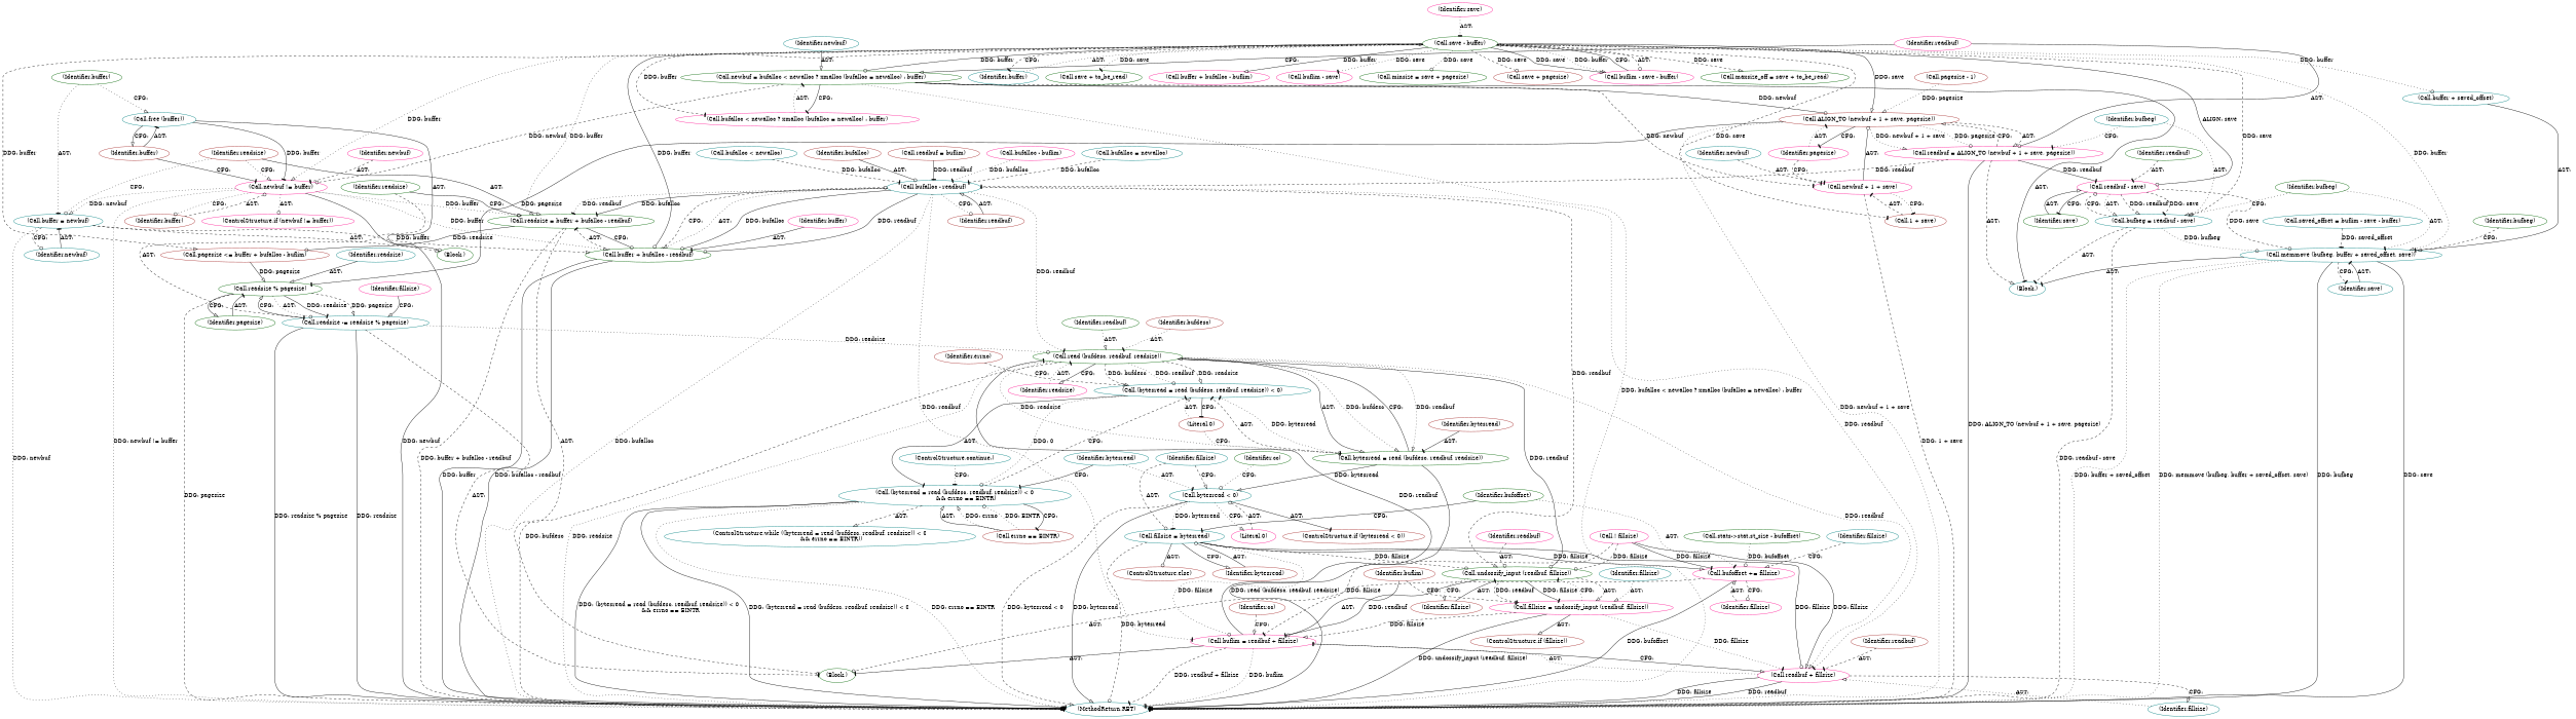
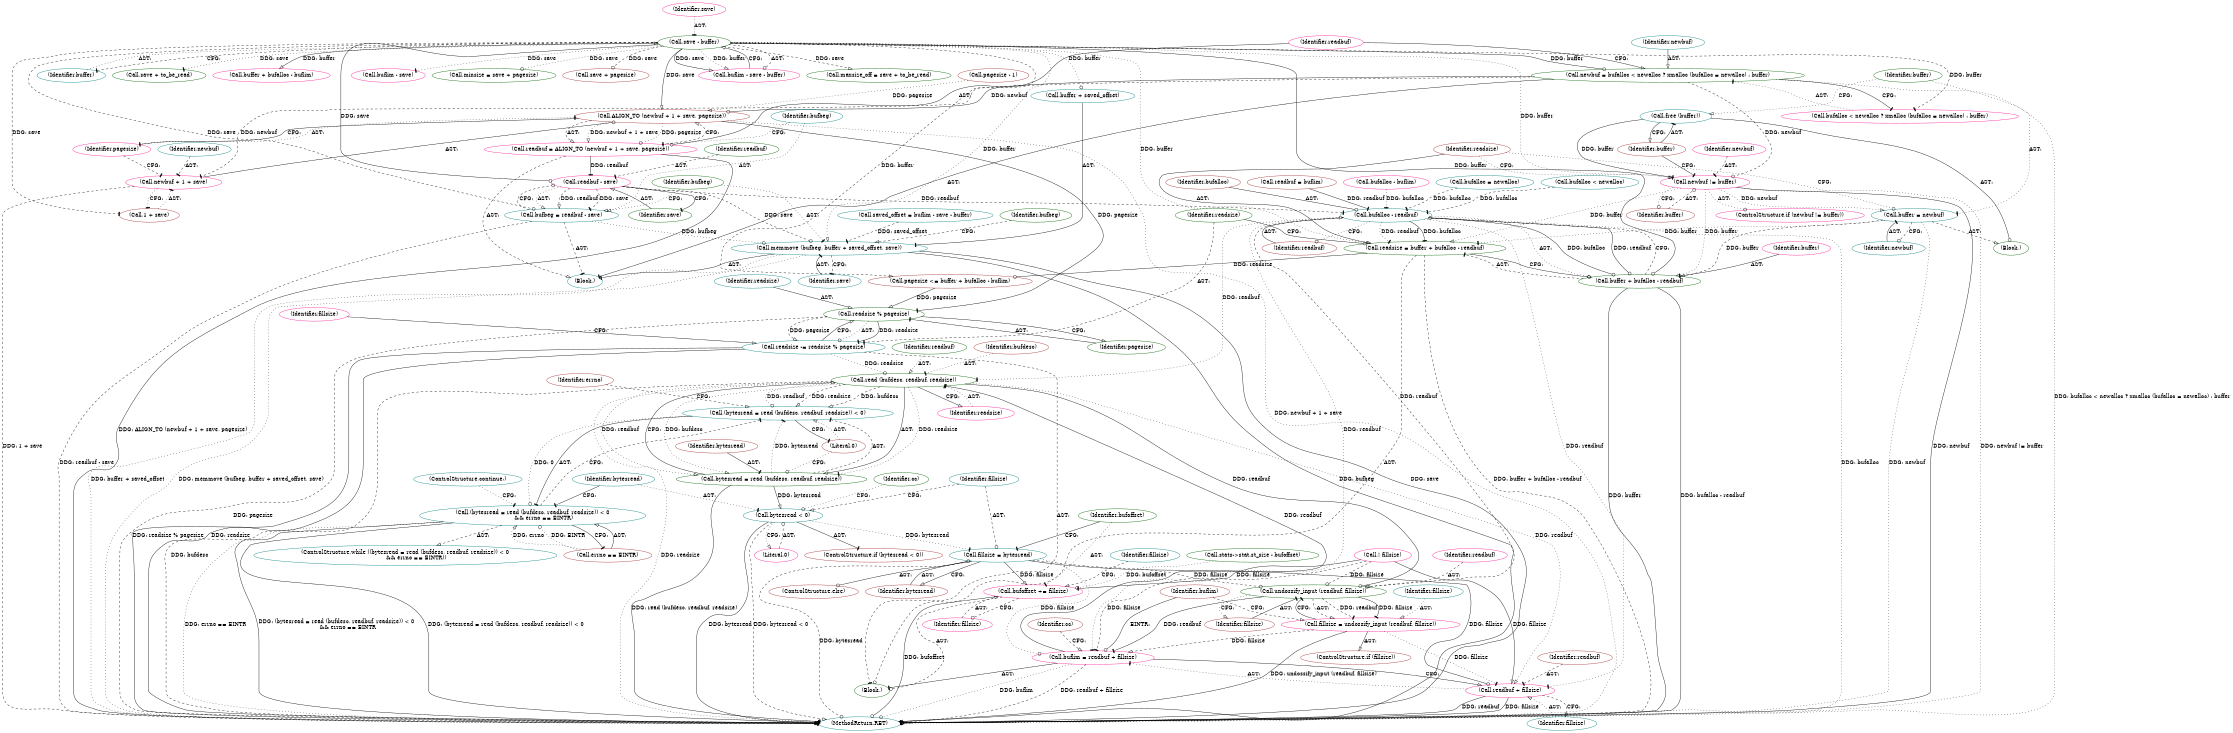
  digraph {
    node [color=teal]
    edge [arrowhead=tee style=solid]
    n1 [color=darkgreen label="(Call,newbuf = bufalloc < newalloc ? xmalloc (bufalloc = newalloc) : buffer)"]
    n2 [color=brown label="(Call,ALIGN_TO (newbuf + 1 + save, pagesize))"]
    n3 [color=deeppink label="(Call,newbuf + 1 + save)"]
    n4 [color=deeppink label="(Call,newbuf != buffer)"]
    n5 [label="(MethodReturn,RET)"]
    n6 [label="(Block,)"]
    n7 [color=deeppink label="(Call,bufalloc < newalloc ? xmalloc (bufalloc = newalloc) : buffer)"]
    n8 [color=deeppink label="(Call,readbuf = ALIGN_TO (newbuf + 1 + save, pagesize))"]
    n9 [color=darkgreen label="(Call,readsize % pagesize)"]
    n10 [color=deeppink label="(Identifier,pagesize)"]
    n11 [color=brown label="(Call,1 + save)"]
    n12 [color=darkgreen label="(Call,readsize = buffer + bufalloc - readbuf)"]
    n13 [color=darkgreen label="(Call,buffer + bufalloc - readbuf)"]
    n14 [label="(Call,buffer = newbuf)"]
    n15 [color=brown label="(Identifier,buffer)"]
    n16 [color=deeppink label="(ControlStructure,if (newbuf != buffer))"]
    n17 [color=darkgreen label="(Call,save - buffer)"]
    n18 [color=deeppink label="(Call,readbuf - save)"]
    n19 [label="(Call,memmove (bufbeg, buffer + saved_offset, save))"]
    n20 [label="(Identifier,buffer)"]
    n21 [color=darkgreen label="(Call,save + to_be_read)"]
    n22 [color=deeppink label="(Call,buffer + bufalloc - buflim)"]
    n23 [color=deeppink label="(Call,buflim - save)"]
    n24 [color=darkgreen label="(Call,minsize = save + pagesize)"]
    n25 [color=brown label="(Call,save + pagesize)"]
    n26 [color=brown label="(Call,pagesize <= buffer + bufalloc - buflim)"]
    n27 [label="(Call,buffer + saved_offset)"]
    n28 [color=deeppink label="(Call,buflim - save - buffer)"]
    n29 [color=darkgreen label="(Call,maxsize_off = save + to_be_read)"]
    n30 [label="(Call,bufbeg = readbuf - save)"]
    n31 [label="(Call,bufalloc - readbuf)"]
    n32 [color=darkgreen label="(Identifier,save)"]
    n33 [label="(Identifier,save)"]
    n34 [color=darkgreen label="(Block,)"]
    n35 [label="(Call,readsize -= readsize % pagesize)"]
    n36 [color=darkgreen label="(Identifier,pagesize)"]
    n37 [color=darkgreen label="(Call,read (bufdesc, readbuf, readsize))"]
    n38 [color=darkgreen label="(Call,undossify_input (readbuf, fillsize))"]
    n39 [color=deeppink label="(Call,buflim = readbuf + fillsize)"]
    n40 [color=deeppink label="(Call,readbuf + fillsize)"]
    n41 [color=brown label="(Identifier,readbuf)"]
    n42 [label="(Call,(bytesread = read (bufdesc, readbuf, readsize)) < 0)"]
    n43 [color=darkgreen label="(Call,bytesread = read (bufdesc, readbuf, readsize))"]
    n44 [color=deeppink label="(Identifier,readsize)"]
    n45 [color=deeppink label="(Call,fillsize = undossify_input (readbuf, fillsize))"]
    n46 [color=brown label="(Identifier,fillsize)"]
    n47 [label="(Identifier,fillsize)"]
    n48 [label="(Call,(bytesread = read (bufdesc, readbuf, readsize)) < 0\n             && errno == EINTR)"]
    n49 [color=brown label="(Literal,0)"]
    n50 [label="(Call,bytesread < 0)"]
    n51 [color=brown label="(Call,errno == EINTR)"]
    n52 [label="(ControlStructure,while ((bytesread = read (bufdesc, readbuf, readsize)) < 0\n             && errno == EINTR))"]
    n53 [label="(Call,fillsize = bytesread)"]
    n54 [color=brown label="(ControlStructure,if (bytesread < 0))"]
    n55 [color=deeppink label="(Literal,0)"]
    n56 [color=deeppink label="(Call,bufoffset += fillsize)"]
    n57 [color=brown label="(ControlStructure,else)"]
    n58 [color=brown label="(Identifier,bytesread)"]
    n59 [color=deeppink label="(Identifier,fillsize)"]
    n60 [color=brown label="(ControlStructure,if (fillsize))"]
    n61 [label="(Call,free (buffer))"]
    n62 [color=darkgreen label="(Block,)"]
    n63 [color=brown label="(Identifier,buffer)"]
    n64 [label="(Identifier,newbuf)"]
    n65 [color=darkgreen label="(Identifier,readsize)"]
    n66 [color=deeppink label="(Identifier,newbuf)"]
    n67 [color=darkgreen label="(Identifier,bufbeg)"]
    n68 [color=brown label="(Call,readbuf = buflim)"]
    n69 [color=brown label="(Identifier,readbuf)"]
    n70 [color=deeppink label="(Identifier,readbuf)"]
    n71 [color=deeppink label="(Call,! fillsize)"]
    n72 [color=darkgreen label="(Identifier,bufoffset)"]
    n73 [label="(Identifier,bytesread)"]
    n74 [color=brown label="(Identifier,cc)"]
    n75 [label="(Identifier,readsize)"]
    n76 [color=deeppink label="(Identifier,save)"]
    n77 [color=darkgreen label="(Identifier,bufbeg)"]
    n78 [color=deeppink label="(Call,bufalloc - buflim)"]
    n79 [color=darkgreen label="(Identifier,buffer)"]
    n80 [color=brown label="(Identifier,errno)"]
    n81 [color=darkgreen label="(Identifier,cc)"]
    n82 [color=brown label="(Identifier,bytesread)"]
    n83 [color=deeppink label="(Identifier,buffer)"]
    n84 [color=deeppink label="(Identifier,readbuf)"]
    n85 [color=brown label="(Call,pagesize - 1)"]
    n86 [label="(Identifier,bufbeg)"]
    n87 [color=brown label="(Identifier,readsize)"]
    n88 [color=brown label="(Identifier,buflim)"]
    n89 [label="(Identifier,fillsize)"]
    n90 [label="(Identifier,newbuf)"]
    n91 [label="(Call,bufalloc = newalloc)"]
    n92 [color=darkgreen label="(Identifier,readbuf)"]
    n93 [label="(ControlStructure,continue;)"]
    n94 [color=brown label="(Identifier,bufdesc)"]
    n95 [label="(Call,bufalloc < newalloc)"]
    n96 [label="(Identifier,fillsize)"]
    n97 [color=darkgreen label="(Call,stats->stat.st_size - bufoffset)"]
    n98 [color=brown label="(Identifier,bufalloc)"]
    n99 [label="(Identifier,fillsize)"]
    n100 [label="(Identifier,newbuf)"]
    n101 [color=darkgreen label="(Identifier,readbuf)"]
    n102 [color=deeppink label="(Identifier,fillsize)"]
    n103 [label="(Call,saved_offset = buflim - save - buffer)"]
    n1 -> n2 [arrowhead=odot label="DDG: newbuf"]
    n1 -> n3 [label="DDG: newbuf" style=dashed]
    n1 -> n4 [arrowhead=odot label="DDG: newbuf" style=dashed]
    n1 -> n5 [label="DDG: bufalloc < newalloc ? xmalloc (bufalloc = newalloc) : buffer" style=dotted]
    n1 -> n6 [label="AST: "]
    n1 -> n7 [label="CFG: "]
    n2 -> n5 [arrowhead=odot label="DDG: newbuf + 1 + save" style=dotted]
    n2 -> n8 [arrowhead=onormal label="AST: " style=dashed]
    n2 -> n8 [arrowhead=onormal label="DDG: newbuf + 1 + save" style=dotted]
    n2 -> n8 [arrowhead=odot label="DDG: pagesize" style=dotted]
    n2 -> n9 [label="DDG: pagesize"]
    n2 -> n10 [label="CFG: "]
    n3 -> n2 [arrowhead=odot label="AST: "]
    n3 -> n5 [label="DDG: 1 + save" style=dashed]
    n3 -> n11 [label="CFG: " style=dotted]
    n4 -> n5 [arrowhead=odot label="DDG: newbuf"]
    n4 -> n5 [label="DDG: newbuf != buffer" style=dotted]
    n4 -> n12 [arrowhead=onormal label="DDG: buffer" style=dotted]
    n4 -> n13 [arrowhead=onormal label="DDG: buffer" style=dotted]
    n4 -> n14 [arrowhead=onormal label="DDG: newbuf" style=dotted]
    n4 -> n15 [arrowhead=odot label="CFG: " style=dotted]
    n4 -> n16 [arrowhead=odot label="AST: " style=dotted]
    n7 -> n1 [label="AST: " style=dotted]
    n8 -> n2 [arrowhead=onormal label="CFG: " style=dashed]
    n8 -> n5 [arrowhead=onormal label="DDG: ALIGN_TO (newbuf + 1 + save, pagesize)"]
    n8 -> n6 [arrowhead=onormal label="AST: " style=dashed]
    n8 -> n18 [label="DDG: readbuf"]
    n9 -> n5 [arrowhead=onormal label="DDG: pagesize" style=dashed]
    n9 -> n35 [arrowhead=odot label="AST: " style=dotted]
    n9 -> n35 [label="DDG: readsize"]
    n9 -> n35 [arrowhead=onormal label="DDG: pagesize" style=dashed]
    n9 -> n36 [arrowhead=onormal label="CFG: "]
    n10 -> n2 [label="AST: " style=dotted]
    n10 -> n3 [label="CFG: " style=dashed]
-   n11 -> n3 [label="AST: " style=dashed]
+   n11 -> n3 [label="AST: " style=dotted]
    n12 -> n5 [label="DDG: buffer + bufalloc - readbuf" style=dashed]
    n12 -> n13 [arrowhead=odot label="CFG: "]
    n12 -> n26 [arrowhead=odot label="DDG: readsize"]
    n12 -> n34 [arrowhead=odot label="AST: " style=dashed]
    n13 -> n5 [arrowhead=odot label="DDG: bufalloc - readbuf"]
    n13 -> n5 [arrowhead=odot label="DDG: buffer"]
    n13 -> n12 [label="AST: " style=dashed]
    n13 -> n31 [arrowhead=odot label="CFG: " style=dashed]
    n14 -> n5 [arrowhead=odot label="DDG: newbuf" style=dotted]
+   n14 -> n12 [label="DDG: buffer" style=dotted]
    n14 -> n13 [arrowhead=onormal label="DDG: buffer" style=dashed]
    n14 -> n62 [arrowhead=onormal label="AST: " style=dashed]
    n14 -> n64 [arrowhead=odot label="CFG: " style=dashed]
    n15 -> n4 [arrowhead=odot label="AST: " style=dashed]
    n17 -> n1 [arrowhead=odot label="DDG: buffer"]
    n17 -> n2 [arrowhead=onormal label="DDG: save"]
    n17 -> n4 [arrowhead=onormal label="DDG: buffer" style=dotted]
    n17 -> n7 [label="DDG: buffer" style=dashed]
    n17 -> n11 [label="DDG: save" style=dashed]
    n17 -> n12 [arrowhead=onormal label="DDG: buffer" style=dotted]
    n17 -> n13 [arrowhead=odot label="DDG: buffer"]
-   n17 -> n18 [arrowhead=odot label="ALIGN: save"]
+   n17 -> n18 [arrowhead=odot label="DDG: save"]
    n17 -> n19 [arrowhead=onormal label="DDG: buffer" style=dotted]
    n17 -> n20 [label="CFG: " style=dashed]
    n17 -> n21 [label="DDG: save" style=dotted]
    n17 -> n22 [arrowhead=onormal label="DDG: buffer"]
    n17 -> n23 [label="DDG: save" style=dotted]
    n17 -> n24 [arrowhead=odot label="DDG: save" style=dotted]
    n17 -> n25 [arrowhead=odot label="DDG: save" style=dashed]
    n17 -> n26 [arrowhead=onormal label="DDG: buffer" style=dashed]
    n17 -> n27 [arrowhead=odot label="DDG: buffer" style=dotted]
    n17 -> n28 [arrowhead=odot label="AST: " style=dashed]
    n17 -> n28 [arrowhead=onormal label="DDG: save"]
    n17 -> n28 [arrowhead=onormal label="DDG: buffer" style=dotted]
    n17 -> n29 [arrowhead=onormal label="DDG: save" style=dashed]
    n17 -> n30 [arrowhead=odot label="DDG: save" style=dashed]
    n18 -> n19 [arrowhead=odot label="DDG: save" style=dashed]
    n18 -> n30 [arrowhead=onormal label="AST: " style=dotted]
    n18 -> n30 [arrowhead=onormal label="DDG: readbuf" style=dashed]
    n18 -> n30 [label="DDG: save" style=dashed]
-   n8 -> n31 [label="DDG: readbuf" style=dashed]
+   n18 -> n31 [label="DDG: readbuf" style=dashed]
    n18 -> n32 [label="CFG: "]
    n19 -> n5 [label="DDG: memmove (bufbeg, buffer + saved_offset, save)" style=dotted]
    n19 -> n5 [arrowhead=onormal label="DDG: bufbeg"]
    n19 -> n5 [arrowhead=onormal label="DDG: save"]
    n19 -> n5 [label="DDG: buffer + saved_offset" style=dotted]
    n19 -> n6 [label="AST: "]
    n19 -> n33 [label="CFG: " style=dashed]
    n20 -> n17 [arrowhead=onormal label="AST: " style=dotted]
    n26 -> n9 [arrowhead=onormal label="DDG: pagesize"]
    n27 -> n19 [label="AST: "]
    n28 -> n17 [arrowhead=onormal label="CFG: "]
    n30 -> n5 [arrowhead=odot label="DDG: readbuf - save" style=dashed]
    n30 -> n6 [label="AST: " style=dashed]
    n30 -> n18 [arrowhead=odot label="CFG: " style=dashed]
    n30 -> n19 [arrowhead=odot label="DDG: bufbeg" style=dotted]
    n31 -> n5 [label="DDG: bufalloc" style=dotted]
    n31 -> n12 [label="DDG: bufalloc"]
    n31 -> n12 [label="DDG: readbuf" style=dotted]
    n31 -> n13 [arrowhead=onormal label="AST: " style=dotted]
    n31 -> n13 [arrowhead=odot label="DDG: bufalloc"]
    n31 -> n13 [arrowhead=odot label="DDG: readbuf"]
    n31 -> n37 [label="DDG: readbuf" style=dotted]
    n31 -> n38 [arrowhead=onormal label="DDG: readbuf" style=dashed]
    n31 -> n39 [label="DDG: readbuf" style=dotted]
    n31 -> n40 [label="DDG: readbuf" style=dotted]
    n31 -> n41 [arrowhead=odot label="CFG: " style=dotted]
    n32 -> n18 [arrowhead=onormal label="AST: "]
    n33 -> n19 [label="AST: "]
    n35 -> n5 [arrowhead=onormal label="DDG: readsize % pagesize"]
    n35 -> n5 [arrowhead=odot label="DDG: readsize"]
    n35 -> n9 [arrowhead=onormal label="CFG: "]
    n35 -> n34 [label="AST: " style=dashed]
    n35 -> n37 [arrowhead=odot label="DDG: readsize" style=dotted]
    n36 -> n9 [label="AST: "]
    n37 -> n5 [arrowhead=onormal label="DDG: bufdesc" style=dashed]
    n37 -> n5 [label="DDG: readsize" style=dotted]
    n37 -> n38 [arrowhead=odot label="DDG: readbuf"]
    n37 -> n40 [arrowhead=onormal label="DDG: readbuf" style=dotted]
    n37 -> n42 [arrowhead=onormal label="DDG: bufdesc" style=dashed]
    n37 -> n42 [arrowhead=odot label="DDG: readbuf" style=dotted]
    n37 -> n42 [arrowhead=onormal label="DDG: readsize" style=dashed]
    n37 -> n43 [arrowhead=onormal label="AST: "]
    n37 -> n43 [arrowhead=onormal label="DDG: bufdesc" style=dotted]
    n37 -> n43 [arrowhead=onormal label="DDG: readbuf" style=dotted]
    n37 -> n43 [label="DDG: readsize" style=dotted]
    n37 -> n44 [arrowhead=onormal label="CFG: "]
    n38 -> n39 [label="DDG: readbuf"]
    n38 -> n45 [arrowhead=onormal label="AST: " style=dashed]
    n38 -> n45 [label="DDG: readbuf" style=dashed]
    n38 -> n45 [label="DDG: fillsize"]
    n38 -> n46 [arrowhead=onormal label="CFG: " style=dotted]
    n39 -> n5 [arrowhead=odot label="DDG: buflim" style=dotted]
    n39 -> n5 [label="DDG: readbuf + fillsize" style=dashed]
    n39 -> n34 [label="AST: "]
    n39 -> n37 [label="DDG: readbuf"]
    n39 -> n40 [arrowhead=onormal label="CFG: "]
    n40 -> n5 [label="DDG: readbuf"]
    n40 -> n5 [arrowhead=odot label="DDG: fillsize"]
    n40 -> n39 [label="AST: " style=dotted]
    n40 -> n47 [arrowhead=onormal label="CFG: " style=dashed]
    n41 -> n31 [arrowhead=onormal label="AST: "]
    n42 -> n48 [label="AST: "]
    n42 -> n48 [arrowhead=odot label="DDG: 0" style=dotted]
    n42 -> n49 [label="CFG: "]
    n43 -> n5 [label="DDG: read (bufdesc, readbuf, readsize)"]
    n43 -> n37 [arrowhead=onormal label="CFG: "]
    n43 -> n42 [label="AST: " style=dashed]
    n43 -> n42 [label="DDG: bytesread" style=dotted]
    n43 -> n50 [arrowhead=onormal label="DDG: bytesread"]
    n44 -> n37 [label="AST: " style=dotted]
    n45 -> n5 [arrowhead=onormal label="DDG: undossify_input (readbuf, fillsize)"]
-   n45 -> n38 [label="CFG: " style=dotted]
+   n45 -> n38 [label="CFG: "]
    n45 -> n39 [arrowhead=onormal label="DDG: fillsize" style=dashed]
    n45 -> n40 [label="DDG: fillsize" style=dotted]
    n45 -> n60 [arrowhead=onormal label="AST: "]
    n46 -> n38 [label="AST: "]
    n47 -> n40 [arrowhead=onormal label="AST: " style=dotted]
    n48 -> n5 [label="DDG: (bytesread = read (bufdesc, readbuf, readsize)) < 0\n             && errno == EINTR"]
    n48 -> n5 [label="DDG: (bytesread = read (bufdesc, readbuf, readsize)) < 0"]
    n48 -> n5 [arrowhead=onormal label="DDG: errno == EINTR" style=dotted]
    n48 -> n42 [label="CFG: " style=dashed]
    n48 -> n51 [label="CFG: "]
    n48 -> n52 [arrowhead=onormal label="AST: " style=dashed]
    n49 -> n42 [arrowhead=onormal label="AST: " style=dotted]
    n49 -> n43 [arrowhead=odot label="CFG: " style=dotted]
    n50 -> n5 [arrowhead=onormal label="DDG: bytesread < 0" style=dashed]
    n50 -> n5 [arrowhead=onormal label="DDG: bytesread"]
    n50 -> n53 [label="DDG: bytesread" style=dotted]
    n50 -> n54 [label="AST: "]
    n50 -> n55 [arrowhead=onormal label="CFG: " style=dotted]
    n51 -> n48 [arrowhead=onormal label="AST: "]
    n51 -> n48 [arrowhead=onormal label="DDG: errno" style=dotted]
    n51 -> n48 [arrowhead=odot label="DDG: EINTR" style=dotted]
    n53 -> n5 [arrowhead=odot label="DDG: bytesread" style=dashed]
    n53 -> n38 [arrowhead=odot label="DDG: fillsize" style=dashed]
    n53 -> n39 [arrowhead=odot label="DDG: fillsize" style=dotted]
    n53 -> n40 [arrowhead=odot label="DDG: fillsize"]
    n53 -> n56 [arrowhead=onormal label="DDG: fillsize"]
    n53 -> n57 [arrowhead=odot label="AST: "]
    n53 -> n58 [arrowhead=onormal label="CFG: "]
    n55 -> n50 [arrowhead=odot label="AST: " style=dashed]
    n56 -> n5 [arrowhead=odot label="DDG: bufoffset"]
    n56 -> n34 [arrowhead=odot label="AST: " style=dashed]
    n56 -> n59 [arrowhead=odot label="CFG: " style=dashed]
    n58 -> n53 [arrowhead=odot label="AST: "]
    n59 -> n56 [arrowhead=onormal label="AST: " style=dashed]
    n61 -> n4 [label="DDG: buffer"]
    n61 -> n62 [arrowhead=odot label="AST: "]
    n61 -> n63 [arrowhead=onormal label="CFG: "]
    n63 -> n4 [label="CFG: "]
    n63 -> n61 [label="AST: "]
    n64 -> n14 [label="AST: "]
    n65 -> n12 [arrowhead=odot label="CFG: "]
    n65 -> n35 [label="AST: " style=dashed]
    n66 -> n4 [label="AST: " style=dashed]
    n67 -> n19 [arrowhead=onormal label="CFG: " style=dashed]
    n68 -> n31 [label="DDG: readbuf"]
    n69 -> n40 [label="AST: " style=dashed]
    n70 -> n1 [arrowhead=onormal label="CFG: "]
    n70 -> n8 [arrowhead=odot label="AST: "]
    n71 -> n38 [arrowhead=odot label="DDG: fillsize" style=dashed]
    n71 -> n39 [label="DDG: fillsize" style=dashed]
    n71 -> n40 [arrowhead=onormal label="DDG: fillsize"]
    n71 -> n56 [label="DDG: fillsize"]
    n72 -> n53 [label="CFG: "]
    n72 -> n56 [label="AST: " style=dotted]
    n73 -> n48 [label="CFG: "]
    n73 -> n50 [label="AST: " style=dotted]
    n74 -> n39 [arrowhead=onormal label="CFG: " style=dashed]
    n75 -> n9 [arrowhead=onormal label="AST: "]
    n76 -> n17 [label="AST: " style=dotted]
    n77 -> n19 [label="AST: " style=dotted]
    n77 -> n30 [arrowhead=onormal label="CFG: " style=dotted]
    n78 -> n31 [label="DDG: bufalloc" style=dotted]
    n79 -> n14 [label="AST: " style=dotted]
    n79 -> n61 [arrowhead=onormal label="CFG: " style=dotted]
    n80 -> n42 [arrowhead=onormal label="CFG: " style=dashed]
    n81 -> n50 [arrowhead=odot label="CFG: " style=dotted]
    n82 -> n43 [label="AST: "]
    n83 -> n13 [label="AST: "]
    n84 -> n38 [arrowhead=odot label="AST: " style=dashed]
    n85 -> n2 [arrowhead=onormal label="DDG: pagesize" style=dotted]
    n86 -> n8 [label="CFG: " style=dotted]
    n86 -> n30 [arrowhead=onormal label="AST: " style=dotted]
    n87 -> n4 [arrowhead=onormal label="CFG: " style=dotted]
    n87 -> n12 [arrowhead=onormal label="AST: "]
    n87 -> n14 [arrowhead=odot label="CFG: " style=dotted]
-   n88 -> n39 [arrowhead=odot label="AST: "]
+   n88 -> n39 [arrowhead=odot label="EINTR: "]
    n88 -> n45 [arrowhead=onormal label="CFG: " style=dashed]
    n89 -> n56 [arrowhead=onormal label="CFG: " style=dashed]
    n90 -> n1 [arrowhead=onormal label="AST: "]
    n91 -> n31 [label="DDG: bufalloc" style=dashed]
    n92 -> n37 [arrowhead=onormal label="AST: " style=dotted]
    n93 -> n48 [label="CFG: " style=dotted]
    n94 -> n37 [label="AST: " style=dotted]
    n95 -> n31 [label="DDG: bufalloc" style=dashed]
    n96 -> n45 [arrowhead=onormal label="AST: " style=dotted]
    n97 -> n56 [arrowhead=odot label="DDG: bufoffset" style=dotted]
    n98 -> n31 [arrowhead=odot label="AST: "]
    n99 -> n50 [arrowhead=onormal label="CFG: " style=dashed]
    n99 -> n53 [arrowhead=odot label="AST: " style=dashed]
    n100 -> n3 [label="AST: " style=dashed]
    n101 -> n18 [label="AST: " style=dashed]
    n102 -> n35 [arrowhead=onormal label="CFG: "]
    n103 -> n19 [label="DDG: saved_offset" style=dashed]
  }
